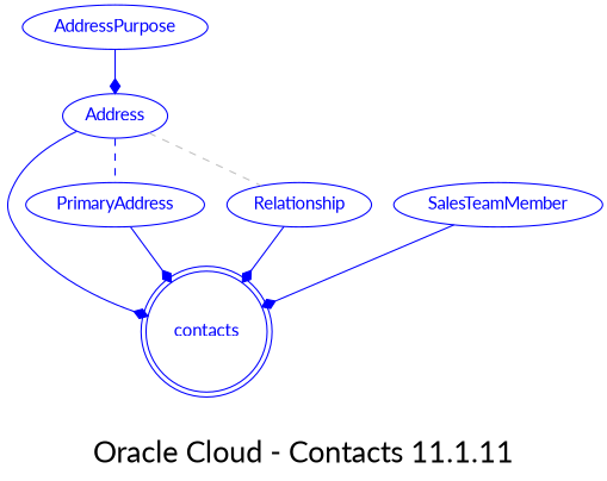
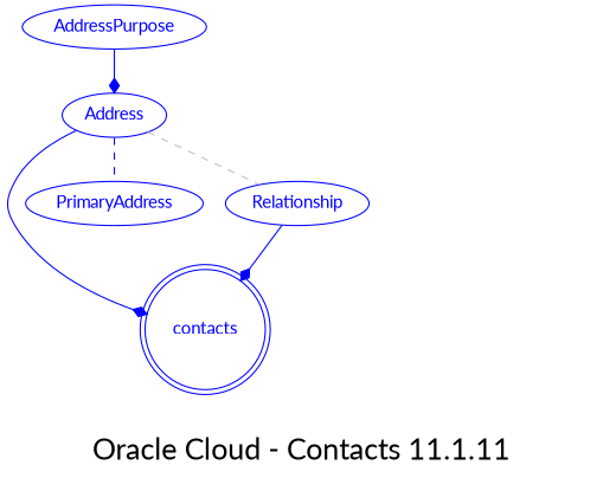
  digraph {
    fontname=Lato
    fontsize=24
    label="Oracle Cloud - Contacts 11.1.11"
    splines=true
    node [color=blue fontcolor=blue fontname=Lato shape=ellipse]
    edge [arrowhead=diamond arrowtail=none color=blue fontcolor=blue fontname=Lato]
    contacts [shape=doublecircle]
    PrimaryAddress
    Address
    Relationship
    AddressPurpose
-   SalesTeamMember
-   PrimaryAddress -> contacts
    Address -> contacts
    Address -> PrimaryAddress [arrowhead=none fontcolor=grey style=dashed]
    Address -> Relationship [arrowhead=none color=grey fontcolor=grey style=dashed]
    Relationship -> contacts
    AddressPurpose -> Address
-   SalesTeamMember -> contacts
  }
